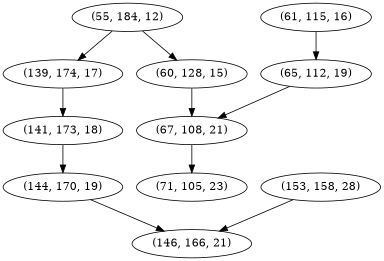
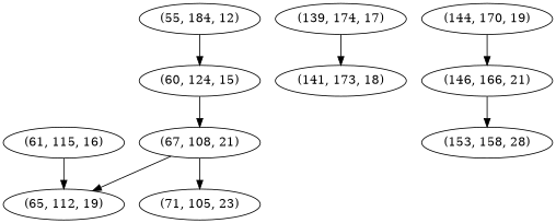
  digraph {
    "(55, 184, 12)"
-   "(60, 128, 15)"
+   "(60, 128, 15)" [label="(60, 124, 15)"]
    "(139, 174, 17)"
    "(67, 108, 21)"
    "(141, 173, 18)"
    "(61, 115, 16)"
    "(65, 112, 19)"
    "(71, 105, 23)"
    "(144, 170, 19)"
    "(146, 166, 21)"
    "(153, 158, 28)"
    "(55, 184, 12)" -> "(60, 128, 15)"
-   "(55, 184, 12)" -> "(139, 174, 17)"
    "(60, 128, 15)" -> "(67, 108, 21)"
    "(139, 174, 17)" -> "(141, 173, 18)"
    "(67, 108, 21)" -> "(71, 105, 23)"
-   "(141, 173, 18)" -> "(144, 170, 19)"
    "(61, 115, 16)" -> "(65, 112, 19)"
-   "(65, 112, 19)" -> "(67, 108, 21)"
+   "(67, 108, 21)" -> "(65, 112, 19)"
    "(144, 170, 19)" -> "(146, 166, 21)"
-   "(153, 158, 28)" -> "(146, 166, 21)"
+   "(146, 166, 21)" -> "(153, 158, 28)"
  }
